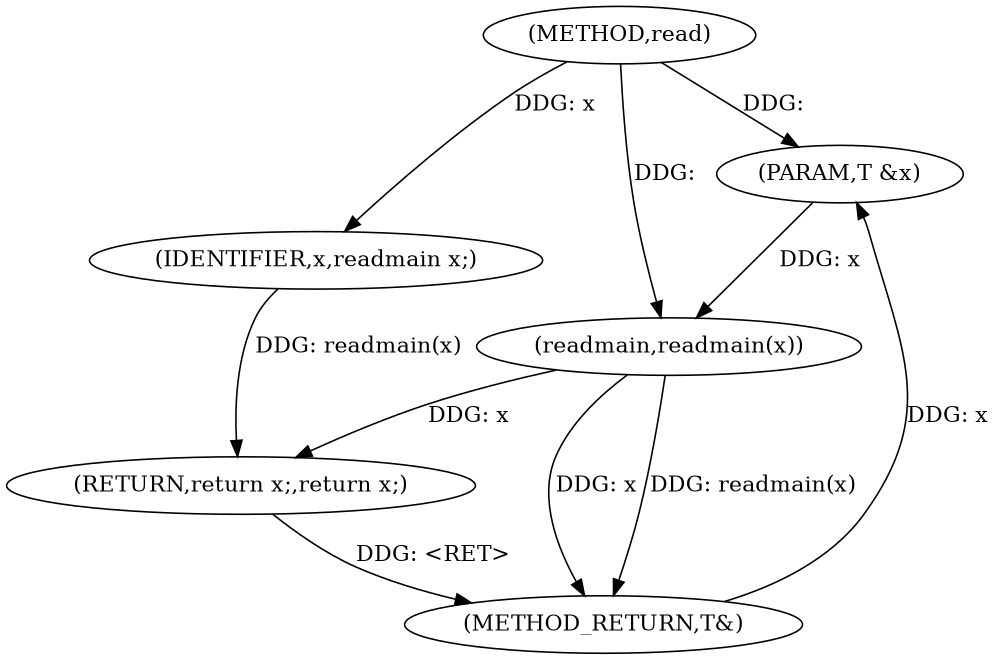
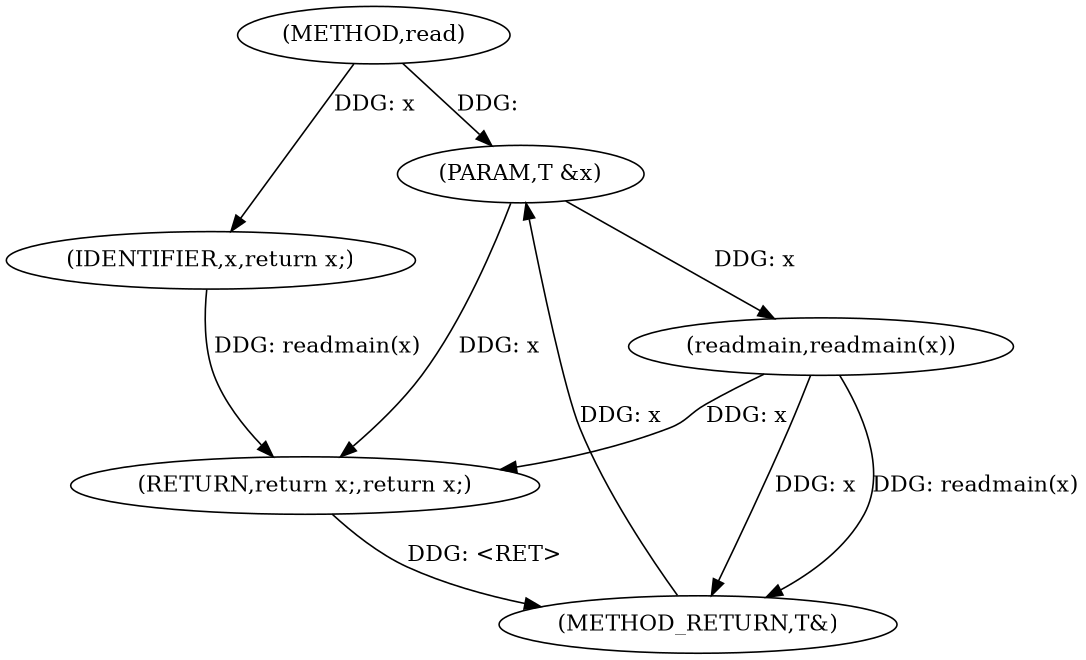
  digraph {
    n1 [label="(METHOD,read)"]
    n2 [label="(PARAM,T &x)"]
    n3 [label="(readmain,readmain(x))"]
-   n4 [label="(IDENTIFIER,x,readmain x;)"]
+   n4 [label="(IDENTIFIER,x,return x;)"]
    n5 [label="(RETURN,return x;,return x;)"]
    n6 [label="(METHOD_RETURN,T&)"]
    n1 -> n2 [label="DDG: "]
-   n1 -> n3 [label="DDG: "]
    n1 -> n4 [label="DDG: x"]
    n2 -> n3 [label="DDG: x"]
+   n2 -> n5 [label="DDG: x"]
    n3 -> n5 [label="DDG: x"]
    n3 -> n6 [label="DDG: x"]
    n3 -> n6 [label="DDG: readmain(x)"]
    n4 -> n5 [label="DDG: readmain(x)"]
    n5 -> n6 [label="DDG: <RET>"]
    n6 -> n2 [label="DDG: x"]
  }
